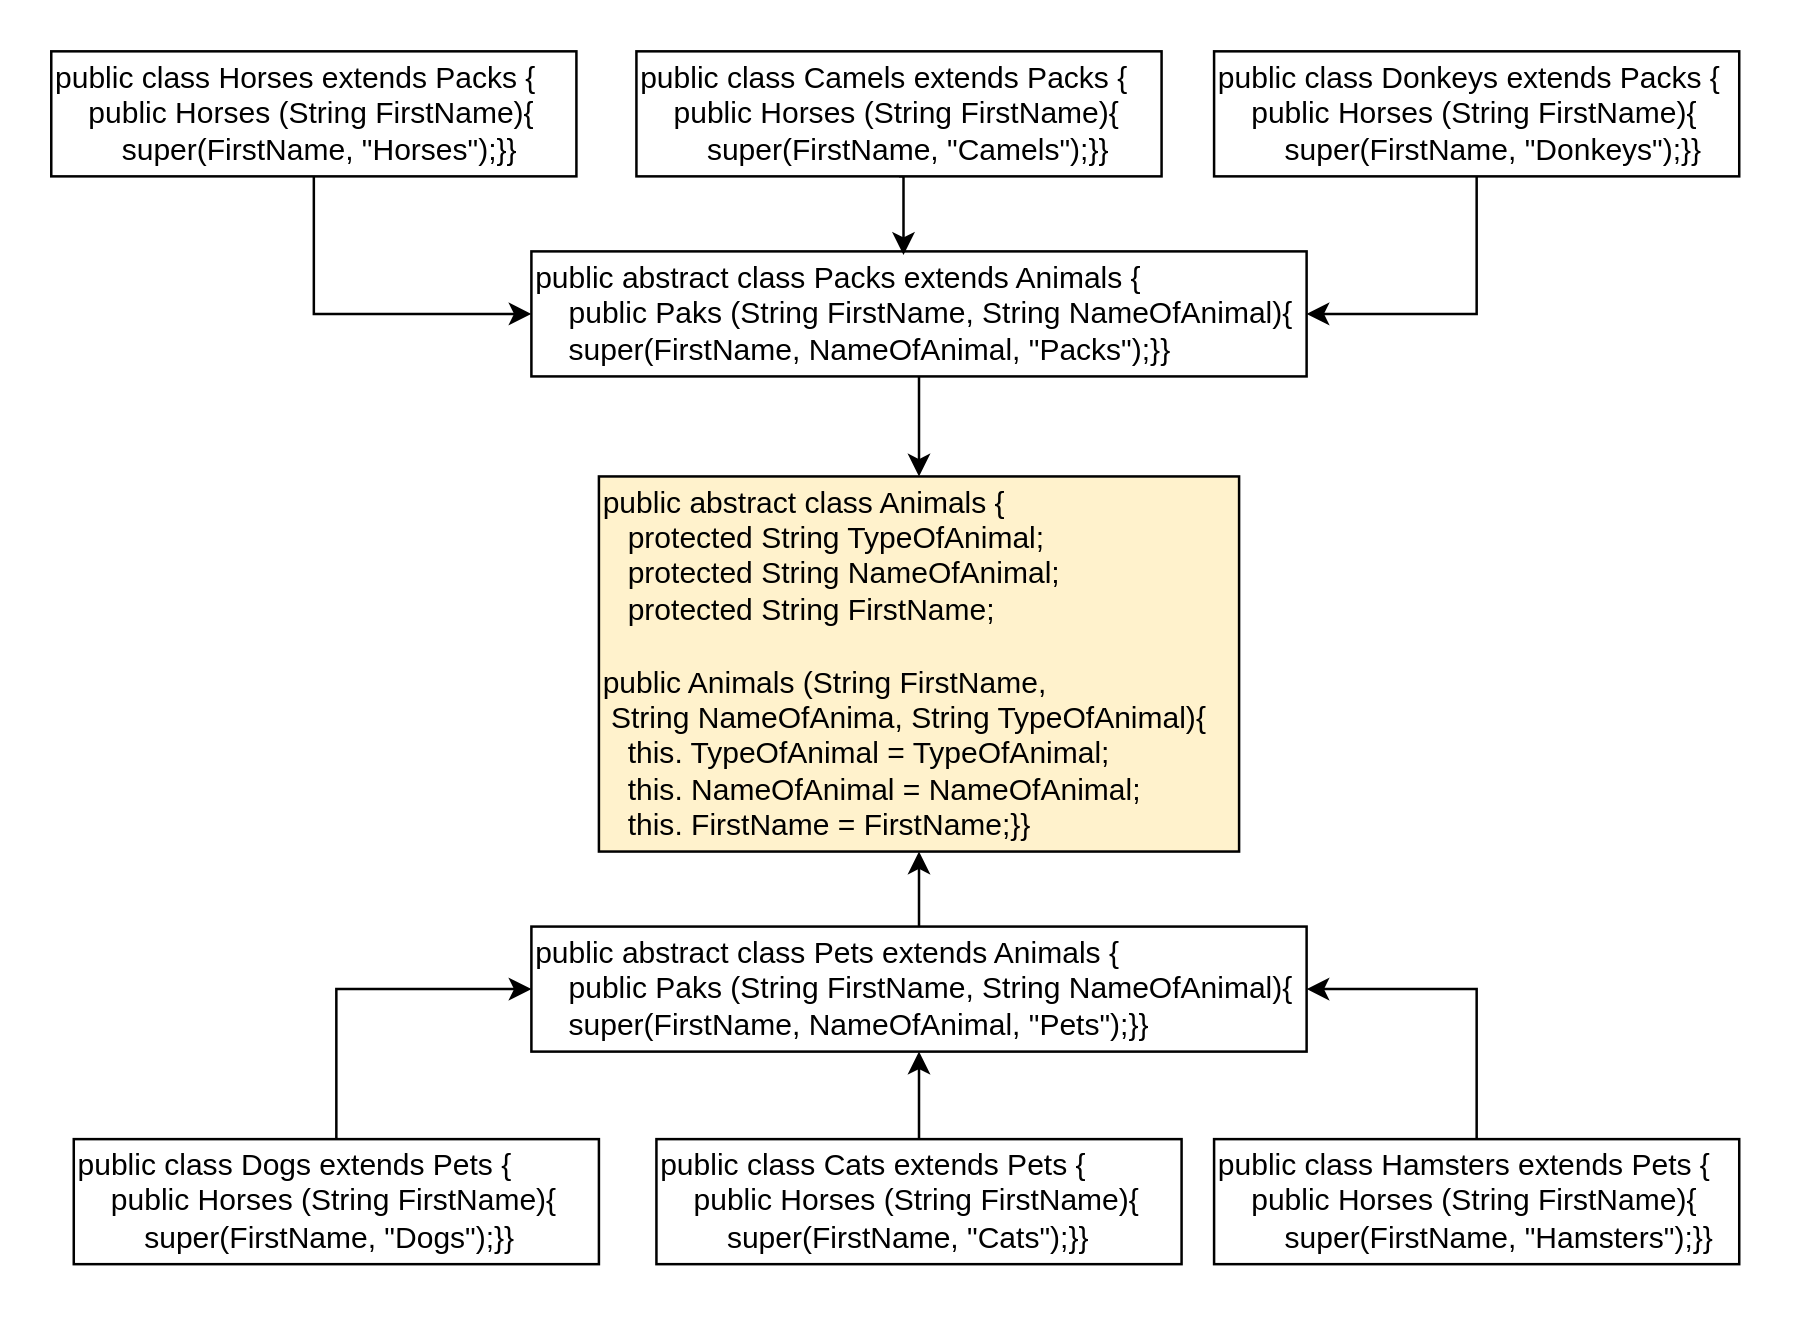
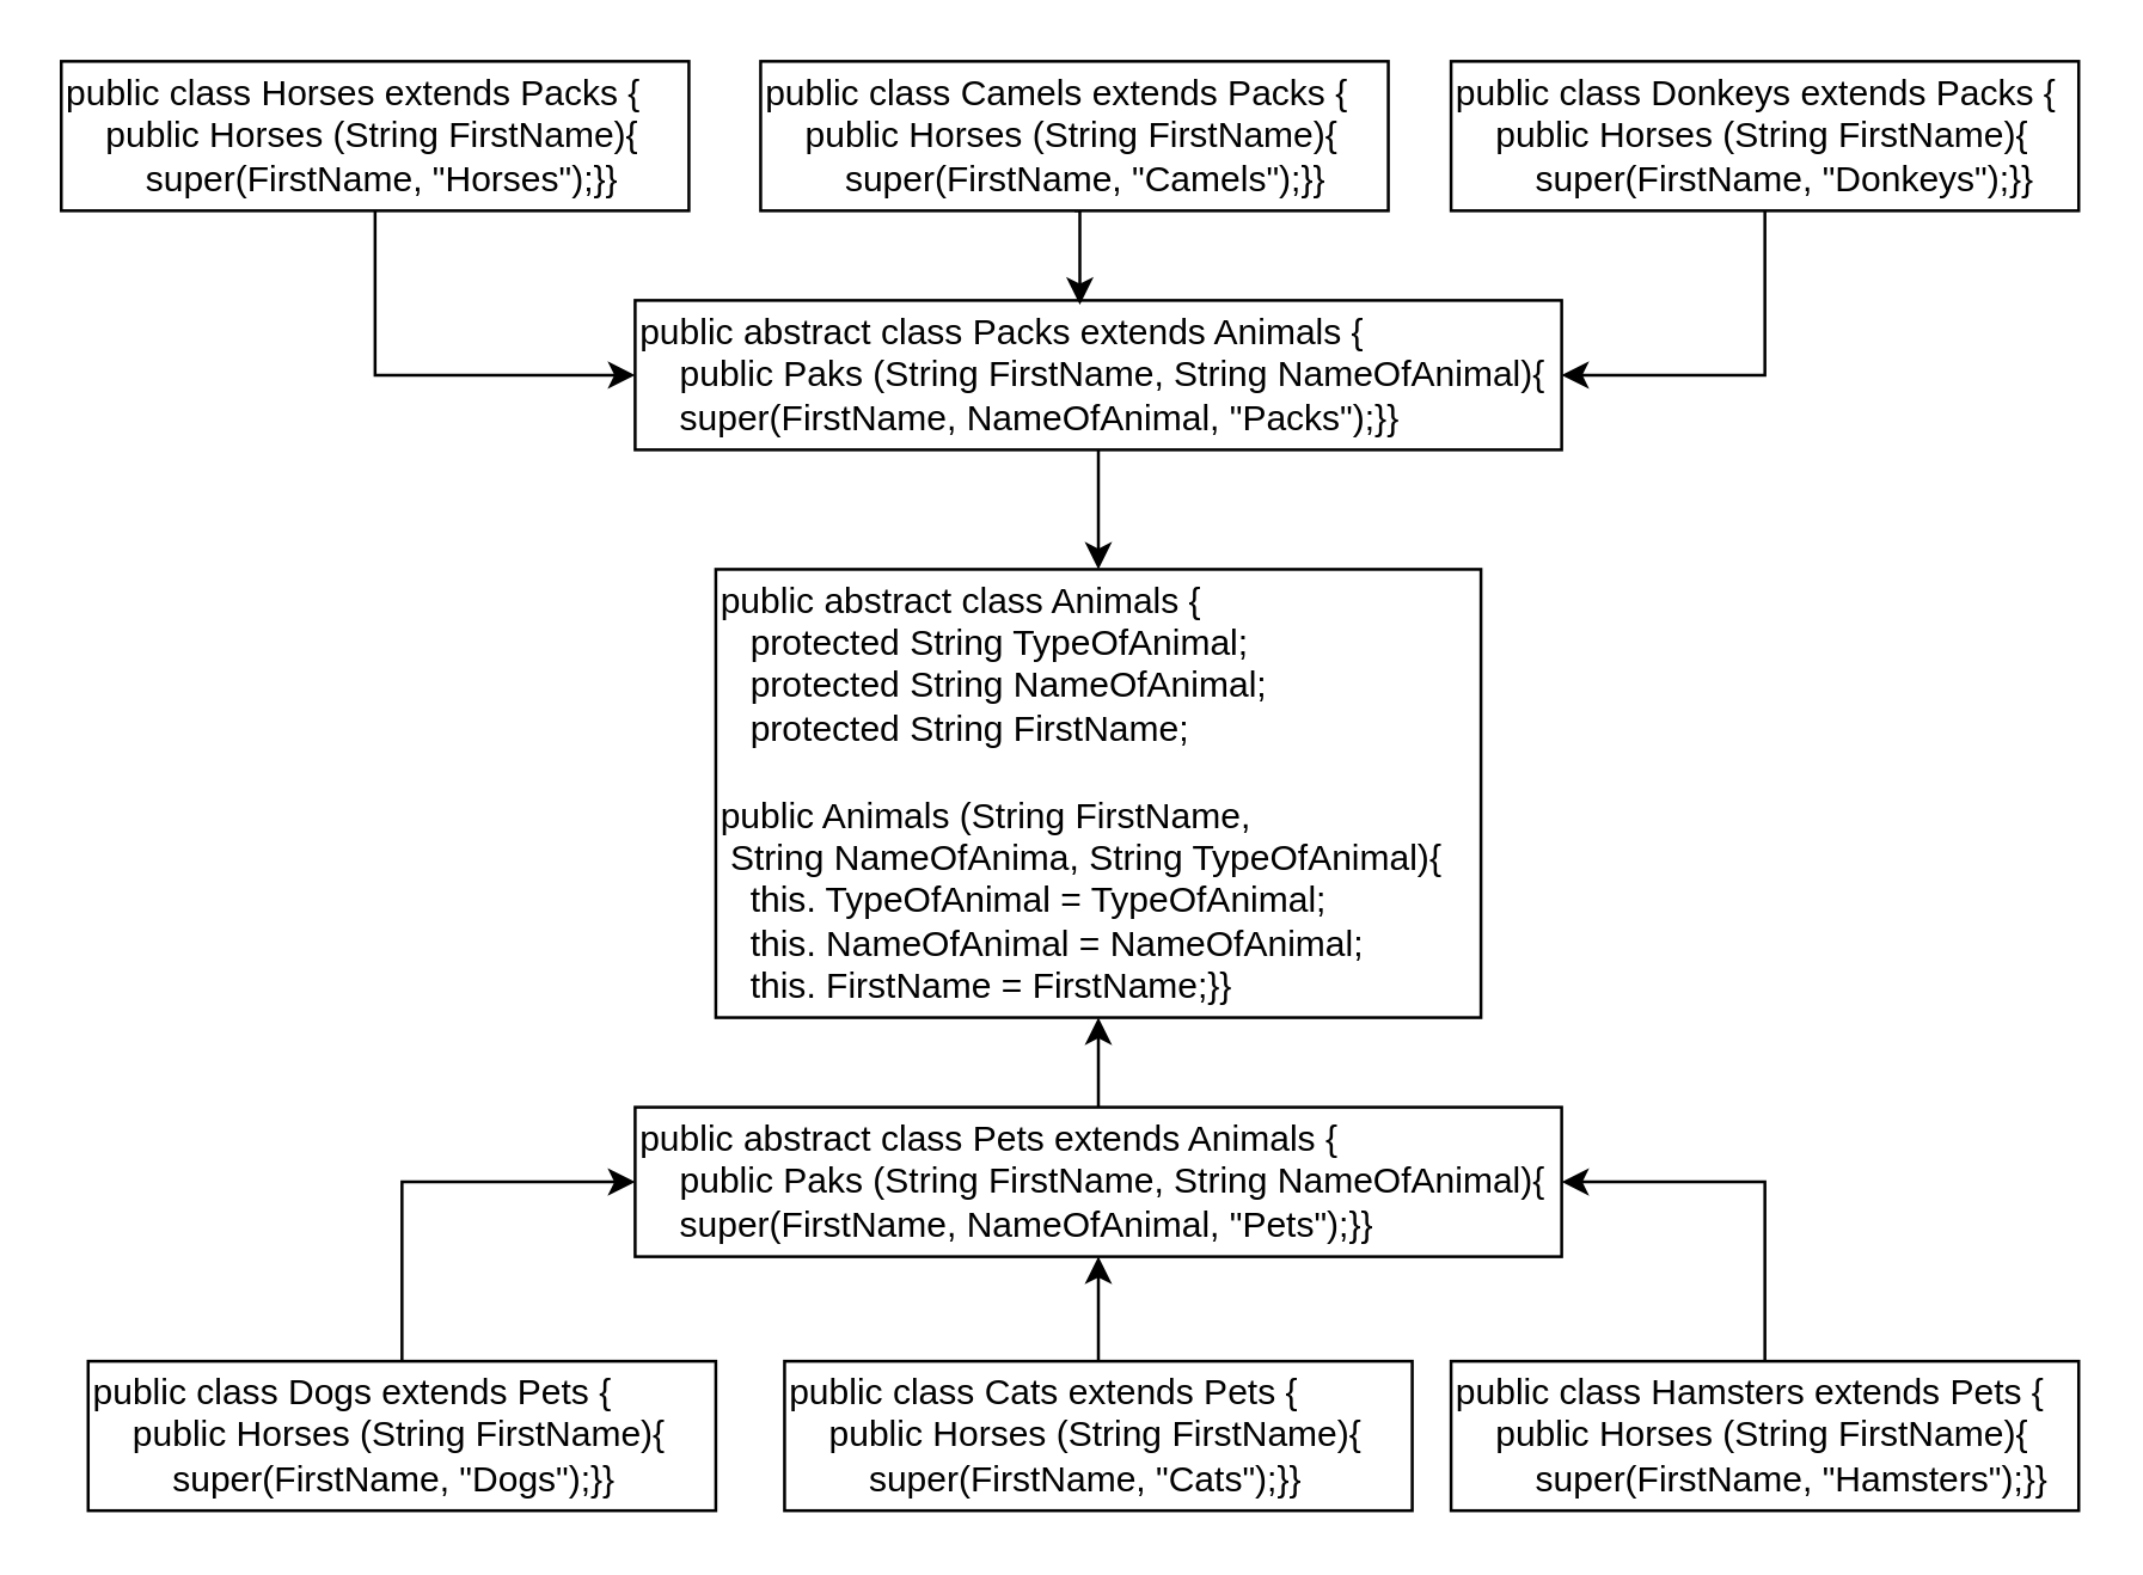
  <mxCell id="0" />
  <mxCell id="1" parent="0" />
- <mxCell id="2" value="&lt;font style=&quot;font-size: 12px;&quot;&gt;public abstract class Animals {&lt;br&gt;&amp;nbsp; &amp;nbsp;protected String TypeOfAnimal;&lt;br&gt;&amp;nbsp; &amp;nbsp;protected String NameOfAnimal;&lt;br&gt;&lt;span lang=&quot;EN-US&quot; style=&quot;&quot;&gt;&amp;nbsp; &amp;nbsp;protected String FirstName;&lt;/span&gt;&amp;nbsp;&lt;br&gt;&amp;nbsp;&amp;nbsp;&lt;/font&gt;&lt;br&gt;public Animals (String FirstName,&lt;br&gt;&lt;span lang=&quot;EN-US&quot;&gt;&amp;nbsp;String NameOfAnima,&lt;/span&gt; String TypeOfAnimal)&lt;span lang=&quot;EN-US&quot; style=&quot;background-color: initial;&quot;&gt;{&lt;/span&gt;&lt;br&gt;&amp;nbsp; &amp;nbsp;this. TypeOfAnimal = TypeOfAnimal;&lt;br&gt;&amp;nbsp; &amp;nbsp;this. NameOfAnimal = NameOfAnimal; &lt;br&gt;&amp;nbsp; &amp;nbsp;this. FirstName = FirstName;}}" style="rounded=0;whiteSpace=wrap;html=1;align=left;fillColor=#fff2cc;" parent="1" vertex="1"><mxGeometry x="239" y="190" width="256" height="150" as="geometry" /></mxCell>
+ <mxCell id="2" value="&lt;font style=&quot;font-size: 12px;&quot;&gt;public abstract class Animals {&lt;br&gt;&amp;nbsp; &amp;nbsp;protected String TypeOfAnimal;&lt;br&gt;&amp;nbsp; &amp;nbsp;protected String NameOfAnimal;&lt;br&gt;&lt;span lang=&quot;EN-US&quot; style=&quot;&quot;&gt;&amp;nbsp; &amp;nbsp;protected String FirstName;&lt;/span&gt;&amp;nbsp;&lt;br&gt;&amp;nbsp;&amp;nbsp;&lt;/font&gt;&lt;br&gt;public Animals (String FirstName,&lt;br&gt;&lt;span lang=&quot;EN-US&quot;&gt;&amp;nbsp;String NameOfAnima,&lt;/span&gt; String TypeOfAnimal)&lt;span lang=&quot;EN-US&quot; style=&quot;background-color: initial;&quot;&gt;{&lt;/span&gt;&lt;br&gt;&amp;nbsp; &amp;nbsp;this. TypeOfAnimal = TypeOfAnimal;&lt;br&gt;&amp;nbsp; &amp;nbsp;this. NameOfAnimal = NameOfAnimal; &lt;br&gt;&amp;nbsp; &amp;nbsp;this. FirstName = FirstName;}}" style="rounded=0;whiteSpace=wrap;html=1;align=left;" parent="1" vertex="1"><mxGeometry x="239" y="190" width="256" height="150" as="geometry" /></mxCell>
  <mxCell id="3" style="edgeStyle=orthogonalEdgeStyle;rounded=0;orthogonalLoop=1;jettySize=auto;html=1;exitX=0.5;exitY=1;exitDx=0;exitDy=0;entryX=0;entryY=0.5;entryDx=0;entryDy=0;fontSize=12;" parent="1" source="4" target="6" edge="1"><mxGeometry relative="1" as="geometry" /></mxCell>
  <mxCell id="4" value="&lt;p style=&quot;margin-bottom:0cm;margin-bottom:.0001pt&quot; class=&quot;MsoNormal&quot;&gt;&lt;span lang=&quot;EN-US&quot;&gt;public class Horses extends Packs {&lt;br&gt;&lt;/span&gt;&lt;/p&gt;&lt;div style=&quot;text-indent: 0px;&quot;&gt;&lt;span style=&quot;background-color: initial; text-indent: 9.75pt;&quot;&gt;&amp;nbsp; &amp;nbsp; public Horses (String FirstName){&lt;br&gt;&lt;/span&gt;&lt;span style=&quot;text-indent: 9.75pt; background-color: initial;&quot;&gt;&amp;nbsp; &amp;nbsp;&amp;nbsp;&lt;/span&gt;&lt;span style=&quot;background-color: initial;&quot;&gt;&amp;nbsp; &amp;nbsp; super(FirstName,&amp;nbsp;&lt;/span&gt;&lt;span style=&quot;background-color: initial;&quot;&gt;&quot;Horses&quot;);&lt;/span&gt;&lt;span style=&quot;background-color: initial;&quot;&gt;}}&lt;/span&gt;&lt;/div&gt;&lt;p&gt;&lt;/p&gt;" style="rounded=0;whiteSpace=wrap;html=1;align=left;" parent="1" vertex="1"><mxGeometry x="20" y="20" width="210" height="50" as="geometry" /></mxCell>
  <mxCell id="5" style="edgeStyle=orthogonalEdgeStyle;rounded=0;orthogonalLoop=1;jettySize=auto;html=1;entryX=0.5;entryY=0;entryDx=0;entryDy=0;fontSize=12;" parent="1" source="6" target="2" edge="1"><mxGeometry relative="1" as="geometry" /></mxCell>
  <mxCell id="6" value="&lt;p style=&quot;margin-bottom:0cm;margin-bottom:.0001pt&quot; class=&quot;MsoNormal&quot;&gt;&lt;span lang=&quot;EN-US&quot;&gt;public abstract class Packs extends Animals {&lt;br&gt;&lt;/span&gt;&lt;/p&gt;&lt;div style=&quot;text-indent: 0px;&quot;&gt;&lt;span style=&quot;background-color: initial; text-indent: 9.75pt;&quot;&gt;&amp;nbsp; &amp;nbsp; public Paks (String FirstName, String NameOfAnimal){&lt;br&gt;&lt;/span&gt;&lt;span style=&quot;text-indent: 9.75pt; background-color: initial;&quot;&gt;&amp;nbsp; &amp;nbsp;&amp;nbsp;&lt;/span&gt;super(FirstName, NameOfAnimal, &quot;Packs&quot;);}}&lt;/div&gt;&lt;p&gt;&lt;/p&gt;" style="rounded=0;whiteSpace=wrap;html=1;align=left;" parent="1" vertex="1"><mxGeometry x="212" y="100" width="310" height="50" as="geometry" /></mxCell>
  <mxCell id="7" style="edgeStyle=orthogonalEdgeStyle;rounded=0;orthogonalLoop=1;jettySize=auto;html=1;exitX=0.5;exitY=1;exitDx=0;exitDy=0;entryX=0.48;entryY=0.028;entryDx=0;entryDy=0;entryPerimeter=0;fontSize=12;" parent="1" source="8" target="6" edge="1"><mxGeometry relative="1" as="geometry" /></mxCell>
  <mxCell id="8" value="&lt;p style=&quot;margin-bottom:0cm;margin-bottom:.0001pt&quot; class=&quot;MsoNormal&quot;&gt;&lt;span lang=&quot;EN-US&quot;&gt;public class Camels extends Packs {&lt;br&gt;&lt;/span&gt;&lt;/p&gt;&lt;div style=&quot;text-indent: 0px;&quot;&gt;&lt;span style=&quot;background-color: initial; text-indent: 9.75pt;&quot;&gt;&amp;nbsp; &amp;nbsp; public Horses (String FirstName){&lt;br&gt;&lt;/span&gt;&lt;span style=&quot;text-indent: 9.75pt; background-color: initial;&quot;&gt;&amp;nbsp; &amp;nbsp;&amp;nbsp;&lt;/span&gt;&lt;span style=&quot;background-color: initial;&quot;&gt;&amp;nbsp; &amp;nbsp; super(FirstName,&amp;nbsp;&lt;/span&gt;&lt;span style=&quot;background-color: initial;&quot;&gt;&quot;Camels&quot;);&lt;/span&gt;&lt;span style=&quot;background-color: initial;&quot;&gt;}}&lt;/span&gt;&lt;/div&gt;&lt;p&gt;&lt;/p&gt;" style="rounded=0;whiteSpace=wrap;html=1;align=left;" parent="1" vertex="1"><mxGeometry x="254" y="20" width="210" height="50" as="geometry" /></mxCell>
  <mxCell id="9" style="edgeStyle=orthogonalEdgeStyle;rounded=0;orthogonalLoop=1;jettySize=auto;html=1;entryX=1;entryY=0.5;entryDx=0;entryDy=0;fontSize=12;" parent="1" source="10" target="6" edge="1"><mxGeometry relative="1" as="geometry" /></mxCell>
  <mxCell id="10" value="&lt;p style=&quot;margin-bottom:0cm;margin-bottom:.0001pt&quot; class=&quot;MsoNormal&quot;&gt;&lt;span lang=&quot;EN-US&quot;&gt;public class Donkeys extends Packs {&lt;br&gt;&lt;/span&gt;&lt;/p&gt;&lt;div style=&quot;text-indent: 0px;&quot;&gt;&lt;span style=&quot;background-color: initial; text-indent: 9.75pt;&quot;&gt;&amp;nbsp; &amp;nbsp; public Horses (String FirstName){&lt;br&gt;&lt;/span&gt;&lt;span style=&quot;text-indent: 9.75pt; background-color: initial;&quot;&gt;&amp;nbsp; &amp;nbsp;&amp;nbsp;&lt;/span&gt;&lt;span style=&quot;background-color: initial;&quot;&gt;&amp;nbsp; &amp;nbsp; super(FirstName,&amp;nbsp;&lt;/span&gt;&quot;Donkeys&lt;span style=&quot;background-color: initial;&quot;&gt;&quot;);&lt;/span&gt;&lt;span style=&quot;background-color: initial;&quot;&gt;}}&lt;/span&gt;&lt;/div&gt;&lt;p&gt;&lt;/p&gt;" style="rounded=0;whiteSpace=wrap;html=1;align=left;" parent="1" vertex="1"><mxGeometry x="485" y="20" width="210" height="50" as="geometry" /></mxCell>
  <mxCell id="11" style="edgeStyle=orthogonalEdgeStyle;rounded=0;orthogonalLoop=1;jettySize=auto;html=1;entryX=0.5;entryY=1;entryDx=0;entryDy=0;fontSize=12;" parent="1" source="12" target="2" edge="1"><mxGeometry relative="1" as="geometry" /></mxCell>
  <mxCell id="12" value="&lt;p style=&quot;margin-bottom:0cm;margin-bottom:.0001pt&quot; class=&quot;MsoNormal&quot;&gt;&lt;span lang=&quot;EN-US&quot;&gt;public abstract class Pets extends Animals {&lt;br&gt;&lt;/span&gt;&lt;/p&gt;&lt;div style=&quot;text-indent: 0px;&quot;&gt;&lt;span style=&quot;background-color: initial; text-indent: 9.75pt;&quot;&gt;&amp;nbsp; &amp;nbsp; public Paks (String FirstName, String NameOfAnimal){&lt;br&gt;&lt;/span&gt;&lt;span style=&quot;text-indent: 9.75pt; background-color: initial;&quot;&gt;&amp;nbsp; &amp;nbsp;&amp;nbsp;&lt;/span&gt;super(FirstName, NameOfAnimal, &quot;Pets&quot;);}}&lt;/div&gt;&lt;p&gt;&lt;/p&gt;" style="rounded=0;whiteSpace=wrap;html=1;align=left;" parent="1" vertex="1"><mxGeometry x="212" y="370" width="310" height="50" as="geometry" /></mxCell>
  <mxCell id="13" style="edgeStyle=orthogonalEdgeStyle;rounded=0;orthogonalLoop=1;jettySize=auto;html=1;entryX=0;entryY=0.5;entryDx=0;entryDy=0;fontSize=12;" parent="1" source="14" target="12" edge="1"><mxGeometry relative="1" as="geometry" /></mxCell>
  <mxCell id="14" value="&lt;p style=&quot;margin-bottom:0cm;margin-bottom:.0001pt&quot; class=&quot;MsoNormal&quot;&gt;&lt;span lang=&quot;EN-US&quot;&gt;public class Dogs extends Pets {&lt;br&gt;&lt;/span&gt;&lt;/p&gt;&lt;div style=&quot;text-indent: 0px;&quot;&gt;&lt;span style=&quot;background-color: initial; text-indent: 9.75pt;&quot;&gt;&amp;nbsp; &amp;nbsp; public Horses (String FirstName){&lt;br&gt;&lt;/span&gt;&lt;span style=&quot;text-indent: 9.75pt; background-color: initial;&quot;&gt;&amp;nbsp; &amp;nbsp;&amp;nbsp;&lt;/span&gt;&lt;span style=&quot;background-color: initial;&quot;&gt;&amp;nbsp; &amp;nbsp; super(FirstName,&amp;nbsp;&lt;/span&gt;&lt;span style=&quot;background-color: initial;&quot;&gt;&quot;Dogs&quot;);&lt;/span&gt;&lt;span style=&quot;background-color: initial;&quot;&gt;}}&lt;/span&gt;&lt;/div&gt;&lt;p&gt;&lt;/p&gt;" style="rounded=0;whiteSpace=wrap;html=1;align=left;" parent="1" vertex="1"><mxGeometry x="29" y="455" width="210" height="50" as="geometry" /></mxCell>
  <mxCell id="15" style="edgeStyle=orthogonalEdgeStyle;rounded=0;orthogonalLoop=1;jettySize=auto;html=1;entryX=0.5;entryY=1;entryDx=0;entryDy=0;fontSize=12;" parent="1" source="16" target="12" edge="1"><mxGeometry relative="1" as="geometry" /></mxCell>
  <mxCell id="16" value="&lt;p style=&quot;margin-bottom:0cm;margin-bottom:.0001pt&quot; class=&quot;MsoNormal&quot;&gt;&lt;span lang=&quot;EN-US&quot;&gt;public class Cats extends Pets {&lt;br&gt;&lt;/span&gt;&lt;/p&gt;&lt;div style=&quot;text-indent: 0px;&quot;&gt;&lt;span style=&quot;background-color: initial; text-indent: 9.75pt;&quot;&gt;&amp;nbsp; &amp;nbsp; public Horses (String FirstName){&lt;br&gt;&lt;/span&gt;&lt;span style=&quot;text-indent: 9.75pt; background-color: initial;&quot;&gt;&amp;nbsp; &amp;nbsp;&amp;nbsp;&lt;/span&gt;&lt;span style=&quot;background-color: initial;&quot;&gt;&amp;nbsp; &amp;nbsp; super(FirstName,&amp;nbsp;&lt;/span&gt;&lt;span style=&quot;background-color: initial;&quot;&gt;&quot;Cats&quot;);&lt;/span&gt;&lt;span style=&quot;background-color: initial;&quot;&gt;}}&lt;/span&gt;&lt;/div&gt;&lt;p&gt;&lt;/p&gt;" style="rounded=0;whiteSpace=wrap;html=1;align=left;" parent="1" vertex="1"><mxGeometry x="262" y="455" width="210" height="50" as="geometry" /></mxCell>
  <mxCell id="17" style="edgeStyle=orthogonalEdgeStyle;rounded=0;orthogonalLoop=1;jettySize=auto;html=1;entryX=1;entryY=0.5;entryDx=0;entryDy=0;fontSize=12;" parent="1" source="18" target="12" edge="1"><mxGeometry relative="1" as="geometry" /></mxCell>
  <mxCell id="18" value="&lt;p style=&quot;margin-bottom:0cm;margin-bottom:.0001pt&quot; class=&quot;MsoNormal&quot;&gt;&lt;span lang=&quot;EN-US&quot;&gt;public class Hamsters extends Pets {&lt;br&gt;&lt;/span&gt;&lt;/p&gt;&lt;div style=&quot;text-indent: 0px;&quot;&gt;&lt;span style=&quot;background-color: initial; text-indent: 9.75pt;&quot;&gt;&amp;nbsp; &amp;nbsp; public Horses (String FirstName){&lt;br&gt;&lt;/span&gt;&lt;span style=&quot;text-indent: 9.75pt; background-color: initial;&quot;&gt;&amp;nbsp; &amp;nbsp;&amp;nbsp;&lt;/span&gt;&lt;span style=&quot;background-color: initial;&quot;&gt;&amp;nbsp; &amp;nbsp; super(FirstName,&amp;nbsp;&lt;/span&gt;&quot;Hamsters&lt;span style=&quot;background-color: initial;&quot;&gt;&quot;);&lt;/span&gt;&lt;span style=&quot;background-color: initial;&quot;&gt;}}&lt;/span&gt;&lt;/div&gt;&lt;p&gt;&lt;/p&gt;" style="rounded=0;whiteSpace=wrap;html=1;align=left;" parent="1" vertex="1"><mxGeometry x="485" y="455" width="210" height="50" as="geometry" /></mxCell>
